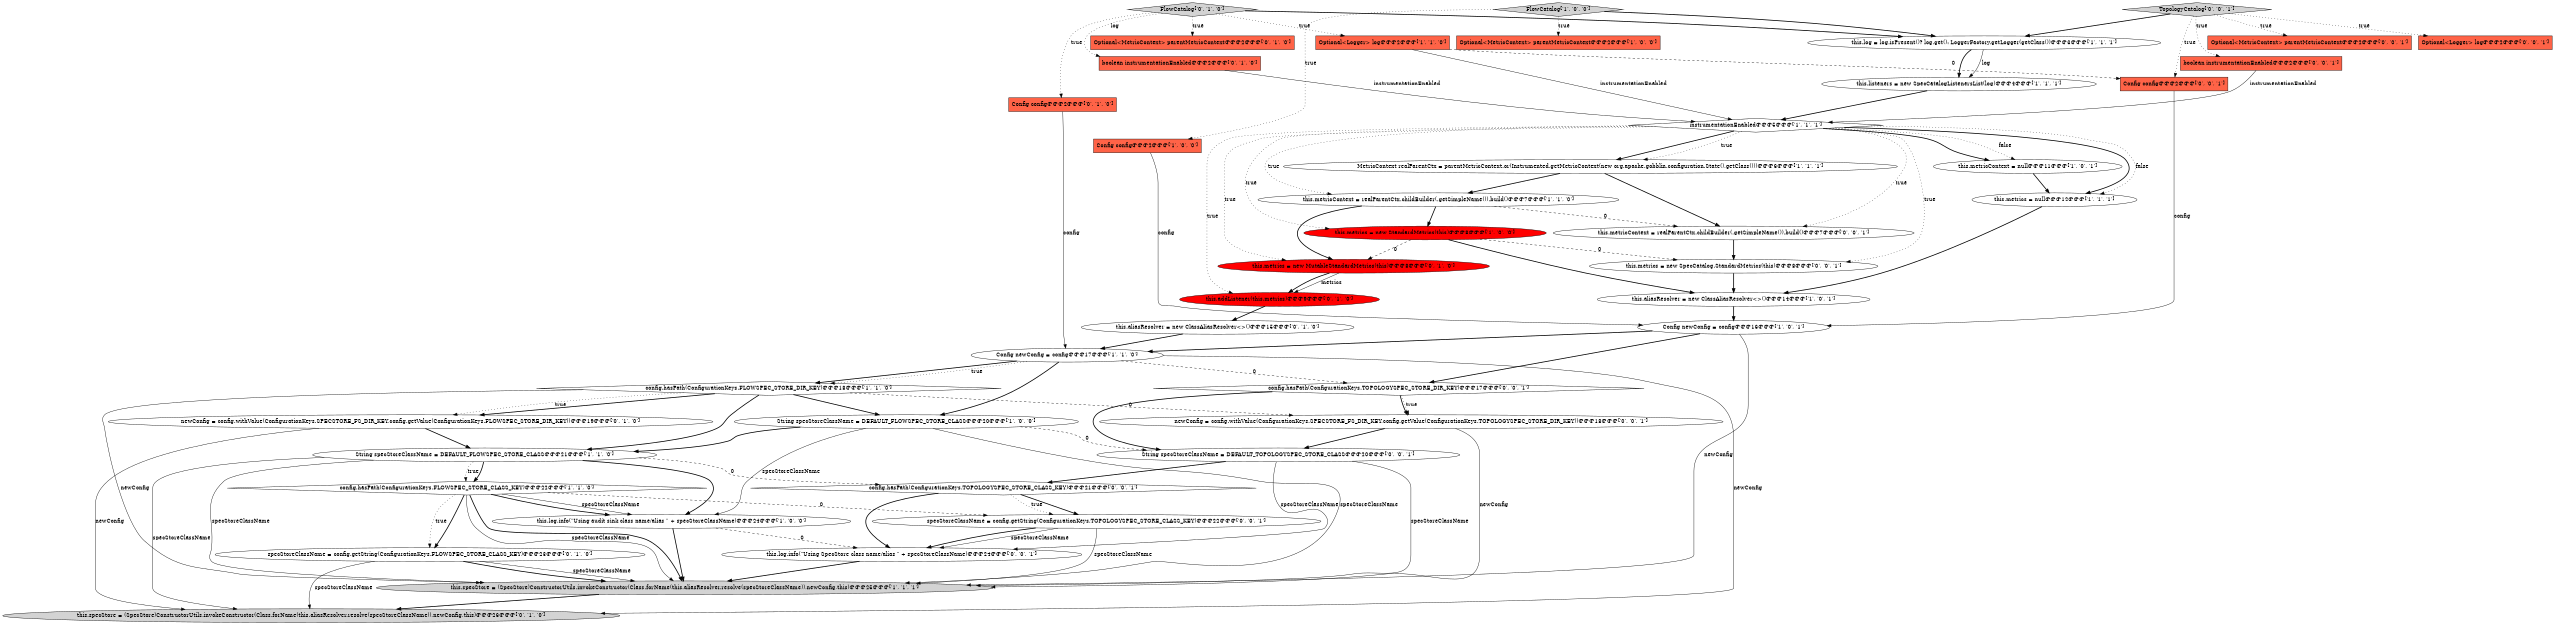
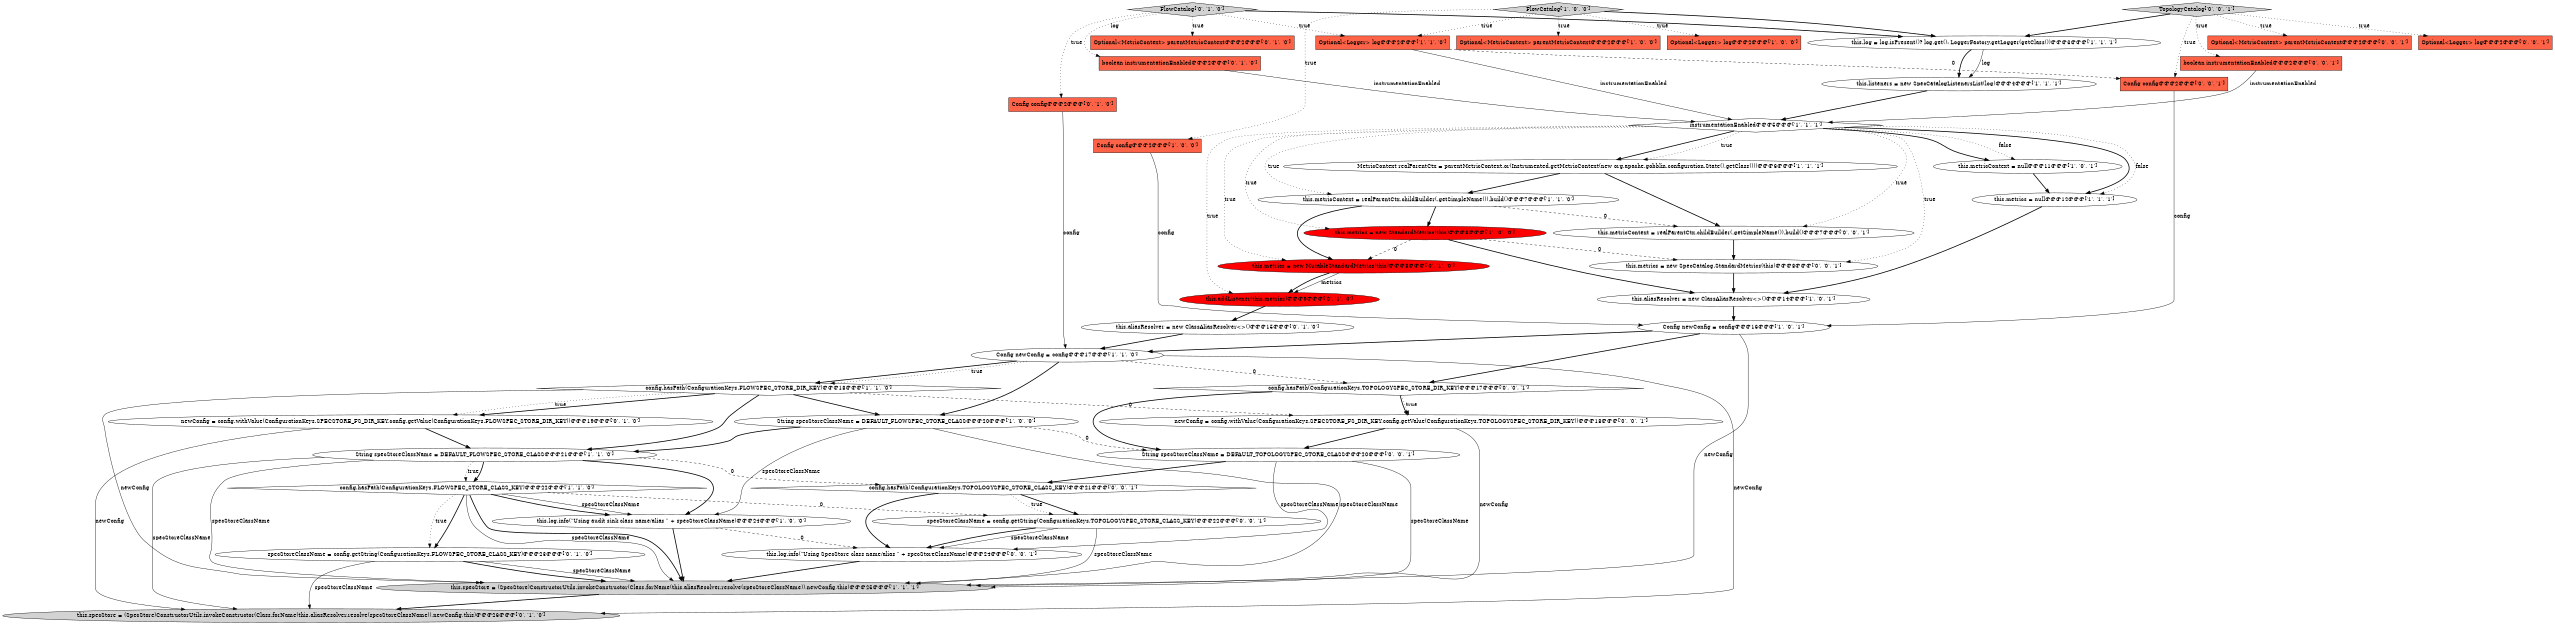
  digraph {
    node [fillcolor=white shape=ellipse style=filled]
    edge [style=bold]
    n1 [fillcolor=lightgray label="this.specStore = (SpecStore)ConstructorUtils.invokeConstructor(Class.forName(this.aliasResolver.resolve(specStoreClassName)),newConfig,this)@@@25@@@['1', '1', '1']"]
    n2 [fillcolor=lightgray label="this.specStore = (SpecStore)ConstructorUtils.invokeConstructor(Class.forName(this.aliasResolver.resolve(specStoreClassName)),newConfig,this)@@@26@@@['0', '1', '0']"]
    n3 [fillcolor=tomato label="Config config@@@2@@@['0', '1', '0']" shape=box]
    n4 [label="Config newConfig = config@@@17@@@['1', '1', '0']"]
    n5 [label="config.hasPath(ConfigurationKeys.TOPOLOGYSPEC_STORE_DIR_KEY)@@@17@@@['0', '0', '1']" shape=diamond]
    n6 [label="config.hasPath(ConfigurationKeys.FLOWSPEC_STORE_DIR_KEY)@@@18@@@['1', '1', '0']" shape=diamond]
    n7 [label="String specStoreClassName = DEFAULT_FLOWSPEC_STORE_CLASS@@@20@@@['1', '0', '0']"]
    n8 [label="String specStoreClassName = DEFAULT_TOPOLOGYSPEC_STORE_CLASS@@@20@@@['0', '0', '1']"]
    n9 [label="this.log.info(\"Using SpecStore class name/alias \" + specStoreClassName)@@@24@@@['0', '0', '1']"]
    n10 [label="config.hasPath(ConfigurationKeys.TOPOLOGYSPEC_STORE_CLASS_KEY)@@@21@@@['0', '0', '1']" shape=diamond]
    n11 [label="specStoreClassName = config.getString(ConfigurationKeys.TOPOLOGYSPEC_STORE_CLASS_KEY)@@@22@@@['0', '0', '1']"]
    n12 [fillcolor=lightgray label="FlowCatalog['0', '1', '0']" shape=diamond]
    n13 [fillcolor=tomato label="boolean instrumentationEnabled@@@2@@@['0', '1', '0']" shape=box]
    n14 [fillcolor=tomato label="Optional<MetricContext> parentMetricContext@@@2@@@['0', '1', '0']" shape=box]
    n15 [fillcolor=tomato label="Optional<Logger> log@@@2@@@['1', '1', '0']" shape=box]
    n16 [label="this.log = log.isPresent()? log.get(): LoggerFactory.getLogger(getClass())@@@3@@@['1', '1', '1']"]
    n17 [label="instrumentationEnabled@@@5@@@['1', '1', '1']" shape=diamond]
    n18 [fillcolor=tomato label="Config config@@@2@@@['0', '0', '1']" shape=box]
    n19 [label="this.listeners = new SpecCatalogListenersList(log)@@@4@@@['1', '1', '1']"]
    n20 [label="String specStoreClassName = DEFAULT_FLOWSPEC_STORE_CLASS@@@21@@@['1', '1', '0']"]
    n21 [label="config.hasPath(ConfigurationKeys.FLOWSPEC_STORE_CLASS_KEY)@@@22@@@['1', '1', '0']" shape=diamond]
    n22 [label="this.log.info(\"Using audit sink class name/alias \" + specStoreClassName)@@@24@@@['1', '0', '0']"]
    n23 [label="specStoreClassName = config.getString(ConfigurationKeys.FLOWSPEC_STORE_CLASS_KEY)@@@23@@@['0', '1', '0']"]
    n24 [fillcolor=red label="this.addListener(this.metrics)@@@9@@@['0', '1', '0']"]
    n25 [label="this.aliasResolver = new ClassAliasResolver<>()@@@15@@@['0', '1', '0']"]
    n26 [label="this.metrics = null@@@12@@@['1', '1', '1']"]
    n27 [label="MetricContext realParentCtx = parentMetricContext.or(Instrumented.getMetricContext(new org.apache.gobblin.configuration.State(),getClass()))@@@6@@@['1', '1', '1']"]
    n28 [label="this.metricContext = realParentCtx.childBuilder(.getSimpleName()).build()@@@7@@@['1', '1', '0']"]
    n29 [fillcolor=red label="this.metrics = new StandardMetrics(this)@@@8@@@['1', '0', '0']"]
    n30 [label="this.metrics = new SpecCatalog.StandardMetrics(this)@@@8@@@['0', '0', '1']"]
    n31 [label="this.metricContext = null@@@11@@@['1', '0', '1']"]
    n32 [fillcolor=red label="this.metrics = new MutableStandardMetrics(this)@@@8@@@['0', '1', '0']"]
    n33 [label="this.metricContext = realParentCtx.childBuilder(.getSimpleName()).build()@@@7@@@['0', '0', '1']"]
    n34 [label="this.aliasResolver = new ClassAliasResolver<>()@@@14@@@['1', '0', '1']"]
    n35 [label="Config newConfig = config@@@16@@@['1', '0', '1']"]
    n36 [label="newConfig = config.withValue(ConfigurationKeys.SPECSTORE_FS_DIR_KEY,config.getValue(ConfigurationKeys.TOPOLOGYSPEC_STORE_DIR_KEY))@@@18@@@['0', '0', '1']"]
    n37 [label="newConfig = config.withValue(ConfigurationKeys.SPECSTORE_FS_DIR_KEY,config.getValue(ConfigurationKeys.FLOWSPEC_STORE_DIR_KEY))@@@19@@@['0', '1', '0']"]
    n38 [fillcolor=tomato label="boolean instrumentationEnabled@@@2@@@['0', '0', '1']" shape=box]
    n39 [fillcolor=lightgray label="FlowCatalog['1', '0', '0']" shape=diamond]
+   n40 [fillcolor=tomato label="Optional<Logger> log@@@2@@@['1', '0', '0']" shape=box]
    n41 [fillcolor=tomato label="Config config@@@2@@@['1', '0', '0']" shape=box]
    n42 [fillcolor=tomato label="Optional<MetricContext> parentMetricContext@@@2@@@['1', '0', '0']" shape=box]
    n43 [fillcolor=tomato label="Optional<MetricContext> parentMetricContext@@@2@@@['0', '0', '1']" shape=box]
    n44 [fillcolor=lightgray label="TopologyCatalog['0', '0', '1']" shape=diamond]
    n45 [fillcolor=tomato label="Optional<Logger> log@@@2@@@['0', '0', '1']" shape=box]
    n1 -> n2
    n3 -> n4 [label=config style=solid]
    n4 -> n2 [label=newConfig style=solid]
    n4 -> n5 [label=0 style=dashed]
    n4 -> n6
    n4 -> n6 [label=true style=dotted]
    n4 -> n7
    n5 -> n8
    n5 -> n36 [label=true style=dotted]
    n5 -> n36
    n6 -> n1 [label=newConfig style=solid]
    n6 -> n7
    n6 -> n20
    n6 -> n36 [label=0 style=dashed]
    n6 -> n37
    n6 -> n37 [label=true style=dotted]
    n7 -> n1 [label=specStoreClassName style=solid]
    n7 -> n8 [label=0 style=dashed]
    n7 -> n20
    n7 -> n22 [label=specStoreClassName style=solid]
    n8 -> n1 [label=specStoreClassName style=solid]
    n8 -> n9 [label=specStoreClassName style=solid]
    n8 -> n10
    n9 -> n1
    n10 -> n9
    n10 -> n11
    n10 -> n11 [label=true style=dotted]
    n11 -> n1 [label=specStoreClassName style=solid]
    n11 -> n9 [label=specStoreClassName style=solid]
    n11 -> n9
    n12 -> n3 [label=true style=dotted]
    n12 -> n13 [label=log style=dotted]
    n12 -> n14 [label=true style=dotted]
    n12 -> n15 [label=true style=dotted]
    n12 -> n16
    n13 -> n17 [label=instrumentationEnabled style=solid]
    n15 -> n17 [label=instrumentationEnabled style=solid]
    n15 -> n18 [label=0 style=dashed]
    n16 -> n19 [label=log style=solid]
    n16 -> n19
    n17 -> n24 [label=true style=dotted]
    n17 -> n26
    n17 -> n26 [label=false style=dotted]
    n17 -> n27
    n17 -> n27 [label=true style=dotted]
    n17 -> n28 [label=true style=dotted]
    n17 -> n29 [label=true style=dotted]
    n17 -> n30 [label=true style=dotted]
    n17 -> n31 [label=false style=dotted]
    n17 -> n31
    n17 -> n32 [label=true style=dotted]
    n17 -> n33 [label=true style=dotted]
    n18 -> n35 [label=config style=solid]
    n19 -> n17
    n20 -> n1 [label=specStoreClassName style=solid]
    n20 -> n2 [label=specStoreClassName style=solid]
    n20 -> n10 [label=0 style=dashed]
    n20 -> n21 [label=true style=dotted]
    n20 -> n21
    n20 -> n22
    n21 -> n1 [label=specStoreClassName style=solid]
    n21 -> n1
    n21 -> n11 [label=0 style=dashed]
    n21 -> n22 [label=specStoreClassName style=solid]
    n21 -> n22
    n21 -> n23 [label=true style=dotted]
    n21 -> n23
    n22 -> n1
    n22 -> n9 [label=0 style=dashed]
    n23 -> n1 [label=specStoreClassName style=solid]
    n23 -> n1
    n23 -> n2 [label=specStoreClassName style=solid]
    n24 -> n25
    n25 -> n4
    n26 -> n34
    n27 -> n28
    n27 -> n33
    n28 -> n29
    n28 -> n32
    n28 -> n33 [label=0 style=dashed]
    n29 -> n30 [label=0 style=dashed]
    n29 -> n32 [label=0 style=dashed]
    n29 -> n34
    n30 -> n34
    n31 -> n26
    n32 -> n24 [label=metrics style=solid]
    n32 -> n24
    n33 -> n30
    n34 -> n35
    n35 -> n1 [label=newConfig style=solid]
    n35 -> n4
    n35 -> n5
    n36 -> n1 [label=newConfig style=solid]
    n36 -> n8
    n37 -> n2 [label=newConfig style=solid]
    n37 -> n20
    n38 -> n17 [label=instrumentationEnabled style=solid]
+   n39 -> n15 [label=true style=dotted]
    n39 -> n16
+   n39 -> n40 [label=true style=dotted]
    n39 -> n41 [label=true style=dotted]
    n39 -> n42 [label=true style=dotted]
    n41 -> n35 [label=config style=solid]
    n44 -> n16
    n44 -> n18 [label=true style=dotted]
    n44 -> n38 [label=true style=dotted]
    n44 -> n43 [label=true style=dotted]
    n44 -> n45 [label=true style=dotted]
  }
